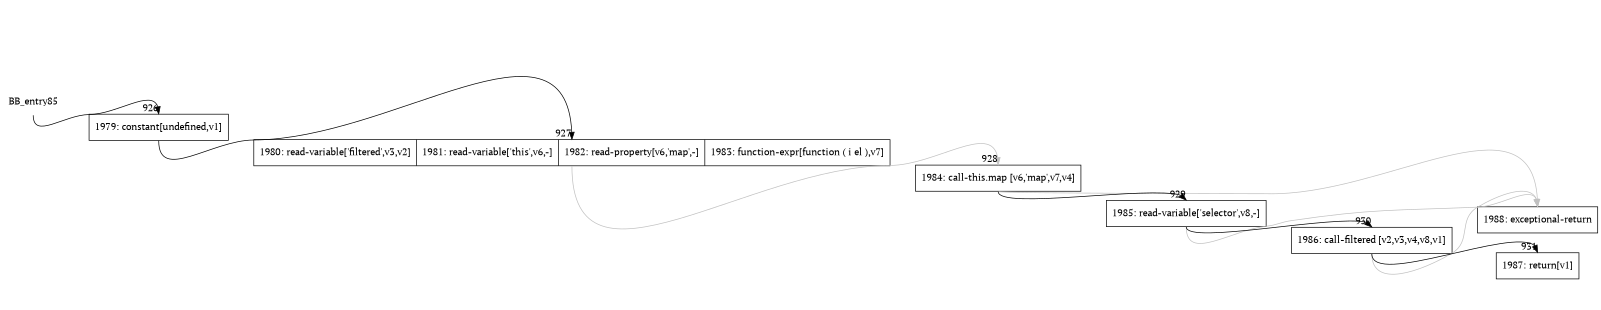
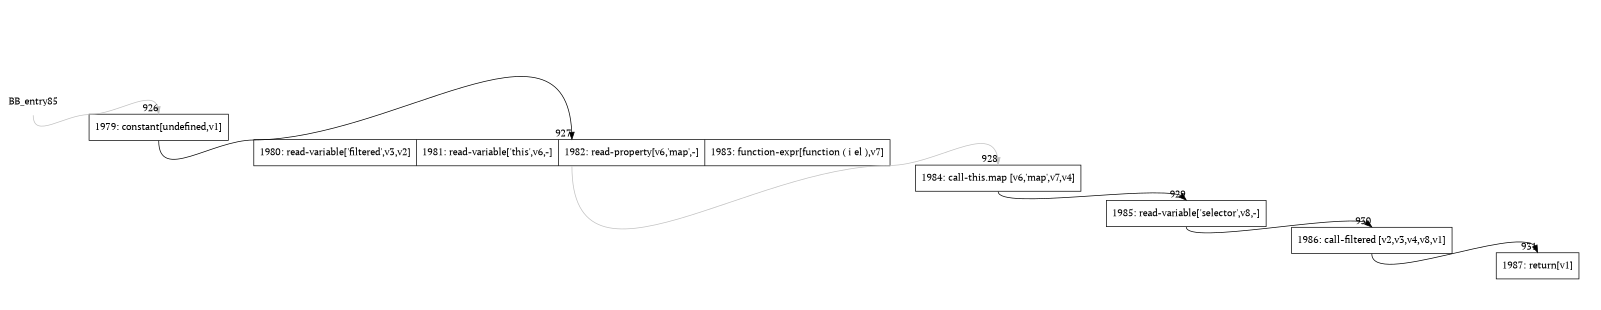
  digraph {
    fontname="PT Serif"
    rankdir=LR
    node [fontname="PT Serif" shape=record]
    edge [fontname="PT Serif" headport=n tailport=s]
    BB_entry85 [shape=none]
    n2 [label="{1979: constant[undefined,v1]}"]
    n3 [label="{1980: read-variable['filtered',v3,v2]|1981: read-variable['this',v6,-]|1982: read-property[v6,'map',-]|1983: function-expr[function ( i el ),v7]}"]
    n4 [label="{1984: call-this.map [v6,'map',v7,v4]}"]
-   n5 [label="{1988: exceptional-return}"]
    n6 [label="{1985: read-variable['selector',v8,-]}"]
    n7 [label="{1986: call-filtered [v2,v3,v4,v8,v1]}"]
    n8 [label="{1987: return[v1]}"]
-   BB_entry85 -> n2 [headlabel="    926"]
+   BB_entry85 -> n2 [headlabel="    926" color=gray]
    n2 -> n3 [headlabel="      927"]
    n3 -> n4 [color=gray headlabel="      928"]
-   n4 -> n5 [color=gray]
    n4 -> n6 [headlabel="      929"]
-   n6 -> n5 [color=gray]
    n6 -> n7 [headlabel="      930"]
-   n7 -> n5 [color=gray]
    n7 -> n8 [headlabel="      931"]
  }
